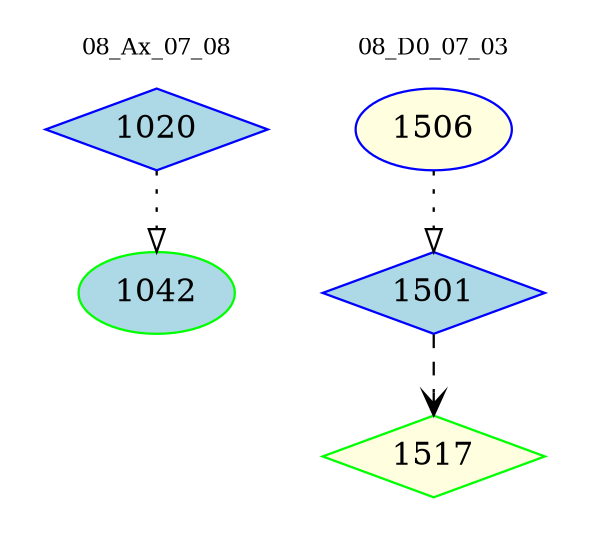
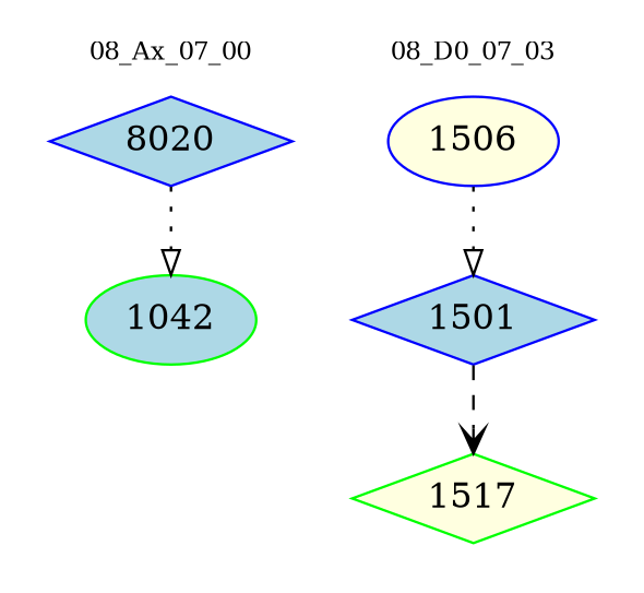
  digraph {
    node [color=blue fillcolor=lightblue shape=diamond style=filled]
    edge [arrowhead=onormal color=black style=dotted]
-   n1 [label=1020]
+   n1 [label=8020]
    n2 [color=green label=1042 shape=ellipse]
    n3 [fillcolor=lightyellow label=1506 shape=ellipse]
    n4 [label=1501]
    n5 [color=green fillcolor=lightyellow label=1517]
    subgraph cluster_1 {
      color=white
      fontsize=10
-     label="08_Ax_07_08"
+     label="08_Ax_07_00"
      n1
      n2
    }
    subgraph cluster_2 {
      color=white
      fontsize=10
      label="08_D0_07_03"
      n3
      n4
      n5
    }
    n1 -> n2
    n3 -> n4
    n4 -> n5 [arrowhead=vee style=dashed]
  }
